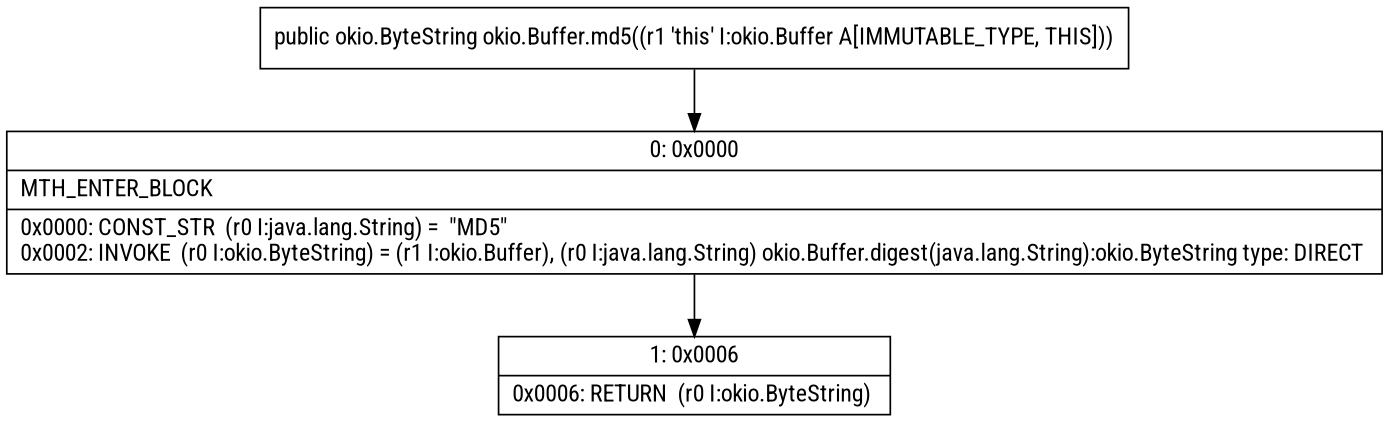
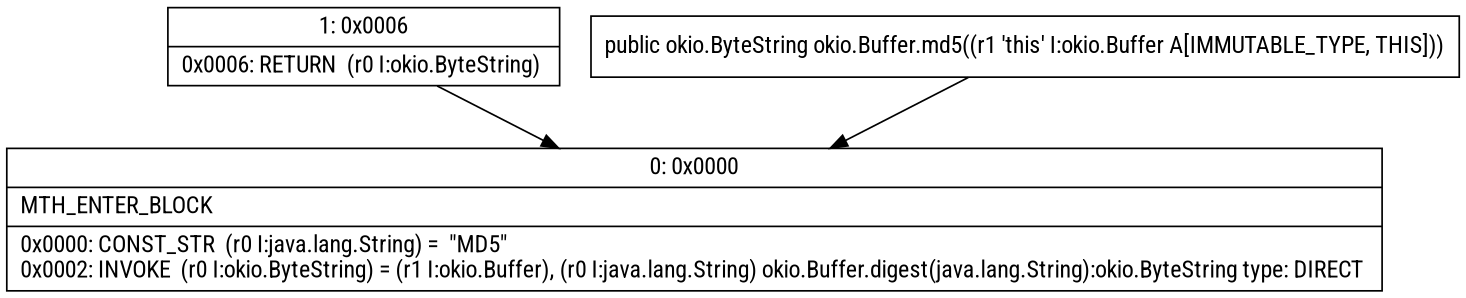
  digraph {
    fontname="Roboto Condensed"
    node [shape=record fontname="Roboto Condensed"]
    edge [fontname="Roboto Condensed"]
    n1 [label="{0\:\ 0x0000|MTH_ENTER_BLOCK\l|0x0000: CONST_STR  (r0 I:java.lang.String) =  \"MD5\" \l0x0002: INVOKE  (r0 I:okio.ByteString) = (r1 I:okio.Buffer), (r0 I:java.lang.String) okio.Buffer.digest(java.lang.String):okio.ByteString type: DIRECT \l}"]
    n2 [label="{1\:\ 0x0006|0x0006: RETURN  (r0 I:okio.ByteString) \l}"]
    n3 [label="{public okio.ByteString okio.Buffer.md5((r1 'this' I:okio.Buffer A[IMMUTABLE_TYPE, THIS])) }"]
-   n1 -> n2
+   n2 -> n1
    n3 -> n1
  }
